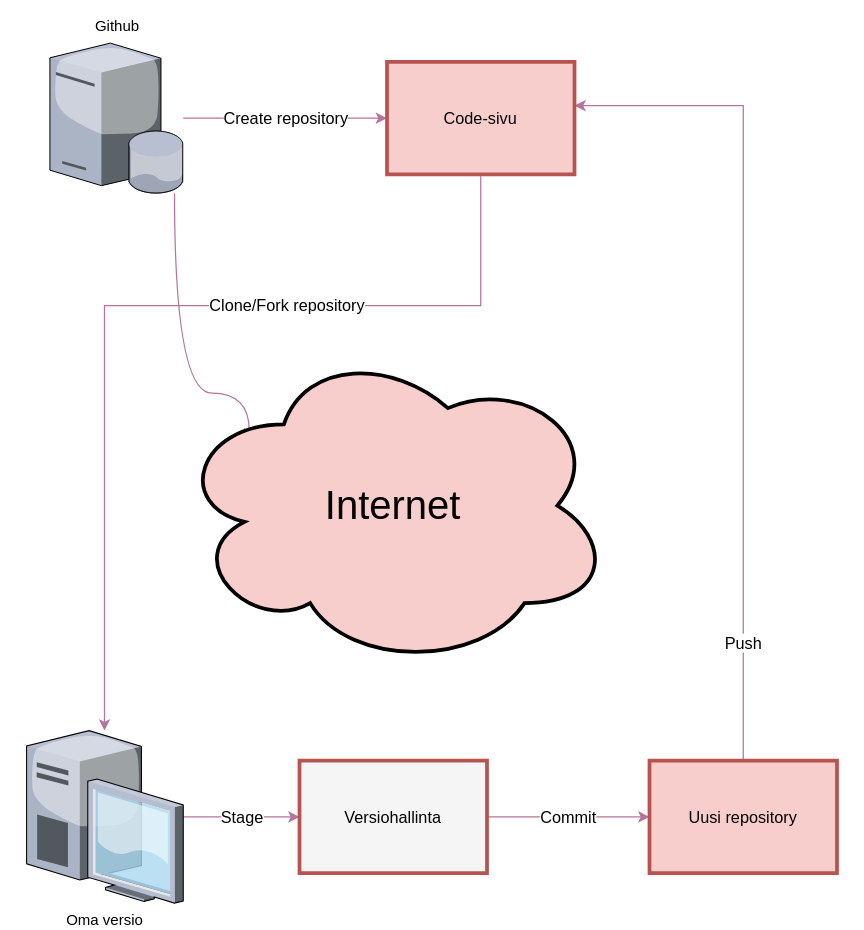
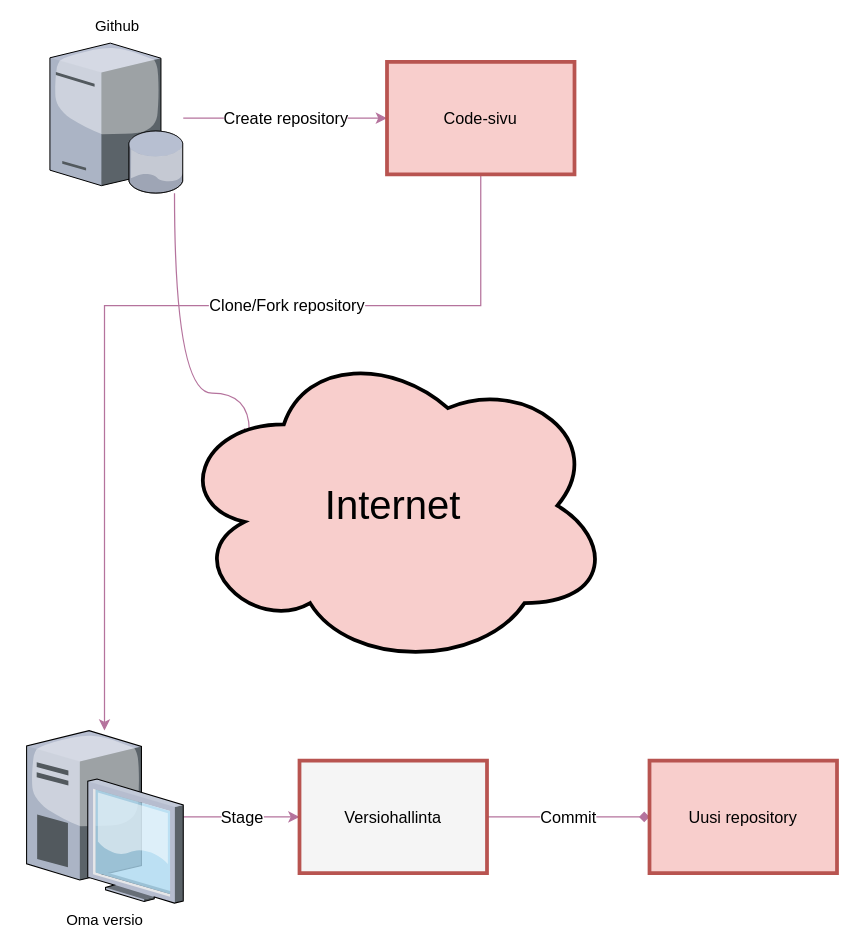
  <mxCell id="0" />
  <mxCell id="1" parent="0" />
  <mxCell id="2" value="Create repository" style="edgeStyle=orthogonalEdgeStyle;rounded=0;orthogonalLoop=1;jettySize=auto;html=1;fontFamily=Helvetica;fontSize=13;strokeColor=#B5739D;" edge="1" parent="1" source="4" target="12"><mxGeometry relative="1" as="geometry"><Array as="points"><mxPoint x="199" y="80" /><mxPoint x="199" y="80" /></Array></mxGeometry></mxCell>
  <mxCell id="3" style="edgeStyle=orthogonalEdgeStyle;curved=1;orthogonalLoop=1;jettySize=auto;html=1;strokeColor=#B5739D;fontFamily=Helvetica;fontSize=13;entryX=0.15;entryY=0.204;entryDx=0;entryDy=0;entryPerimeter=0;" edge="1" parent="1" source="4"><mxGeometry relative="1" as="geometry"><mxPoint x="198.863" y="336.92" as="targetPoint" /><Array as="points"><mxPoint x="139" y="300" /><mxPoint x="199" y="300" /></Array></mxGeometry></mxCell>
  <mxCell id="4" value="&lt;font face=&quot;Helvetica&quot;&gt;&lt;span style=&quot;font-size: 12px;&quot;&gt;Github&lt;/span&gt;&lt;/font&gt;" style="verticalLabelPosition=top;sketch=0;aspect=fixed;html=1;verticalAlign=bottom;strokeColor=none;align=center;outlineConnect=0;shape=mxgraph.citrix.database_server;fontFamily=Georgia;fontSize=25;gradientColor=none;labelPosition=center;" vertex="1" parent="1"><mxGeometry x="39.33" y="20" width="106.67" height="120" as="geometry" /></mxCell>
  <mxCell id="5" value="Stage" style="edgeStyle=orthogonalEdgeStyle;rounded=0;orthogonalLoop=1;jettySize=auto;html=1;entryX=0;entryY=0.5;entryDx=0;entryDy=0;fontFamily=Helvetica;fontSize=13;strokeColor=#B5739D;" edge="1" parent="1" source="6" target="8"><mxGeometry relative="1" as="geometry" /></mxCell>
  <mxCell id="6" value="&lt;font face=&quot;Helvetica&quot;&gt;Oma versio&lt;/font&gt;" style="verticalLabelPosition=bottom;sketch=0;aspect=fixed;html=1;verticalAlign=top;strokeColor=none;align=center;outlineConnect=0;shape=mxgraph.citrix.desktop;fontFamily=Georgia;fontSize=12;gradientColor=none;" vertex="1" parent="1"><mxGeometry x="20.67" y="570" width="125.33" height="138" as="geometry" /></mxCell>
- <mxCell id="7" value="Commit" style="edgeStyle=orthogonalEdgeStyle;rounded=0;orthogonalLoop=1;jettySize=auto;html=1;entryX=0;entryY=0.5;entryDx=0;entryDy=0;fontFamily=Helvetica;fontSize=13;strokeColor=#B5739D;" edge="1" parent="1" source="8" target="10"><mxGeometry relative="1" as="geometry" /></mxCell>
+ <mxCell id="7" value="Commit" style="edgeStyle=orthogonalEdgeStyle;rounded=0;orthogonalLoop=1;jettySize=auto;html=1;entryX=0;entryY=0.5;entryDx=0;entryDy=0;fontFamily=Helvetica;fontSize=13;strokeColor=#B5739D;endArrow=diamond;" edge="1" parent="1" source="8" target="10"><mxGeometry relative="1" as="geometry" /></mxCell>
  <mxCell id="8" value="&lt;font face=&quot;Helvetica&quot;&gt;Versiohallinta&lt;/font&gt;" style="rounded=0;whiteSpace=wrap;html=1;fontFamily=Georgia;fontSize=13;fillColor=#f5f5f5;strokeColor=#b85450;strokeWidth=3;" vertex="1" parent="1"><mxGeometry x="239" y="594" width="150" height="90" as="geometry" /></mxCell>
- <mxCell id="9" value="Push" style="edgeStyle=orthogonalEdgeStyle;rounded=0;orthogonalLoop=1;jettySize=auto;html=1;entryX=1;entryY=0.389;entryDx=0;entryDy=0;entryPerimeter=0;fontFamily=Helvetica;fontSize=13;strokeColor=#B5739D;" edge="1" parent="1" source="10" target="12"><mxGeometry x="-0.715" relative="1" as="geometry"><Array as="points"><mxPoint x="594" y="70" /></Array><mxPoint as="offset" /></mxGeometry></mxCell>
  <mxCell id="10" value="&lt;font face=&quot;Helvetica&quot;&gt;Uusi repository&lt;/font&gt;" style="rounded=0;whiteSpace=wrap;html=1;fontFamily=Georgia;fontSize=13;fillColor=#f8cecc;strokeColor=#b85450;strokeWidth=3;" vertex="1" parent="1"><mxGeometry x="519" y="594" width="150" height="90" as="geometry" /></mxCell>
  <mxCell id="11" value="Clone/Fork repository" style="edgeStyle=orthogonalEdgeStyle;rounded=0;orthogonalLoop=1;jettySize=auto;html=1;fontFamily=Helvetica;fontSize=13;strokeColor=#B5739D;" edge="1" parent="1" source="12" target="6"><mxGeometry x="-0.303" relative="1" as="geometry"><mxPoint x="384" y="200" as="targetPoint" /><Array as="points"><mxPoint x="384" y="230" /><mxPoint x="83" y="230" /></Array><mxPoint as="offset" /></mxGeometry></mxCell>
  <mxCell id="12" value="&lt;font face=&quot;Helvetica&quot;&gt;Code-sivu&lt;/font&gt;" style="rounded=0;whiteSpace=wrap;html=1;fontFamily=Georgia;fontSize=13;fillColor=#f8cecc;strokeColor=#b85450;strokeWidth=3;" vertex="1" parent="1"><mxGeometry x="309" y="35" width="150" height="90" as="geometry" /></mxCell>
  <mxCell id="13" value="Internet" style="ellipse;shape=cloud;whiteSpace=wrap;html=1;strokeWidth=3;fontFamily=Helvetica;fontSize=32;fillColor=#F8CECC;gradientColor=none;" vertex="1" parent="1"><mxGeometry x="139" y="260" width="350" height="260" as="geometry" /></mxCell>
